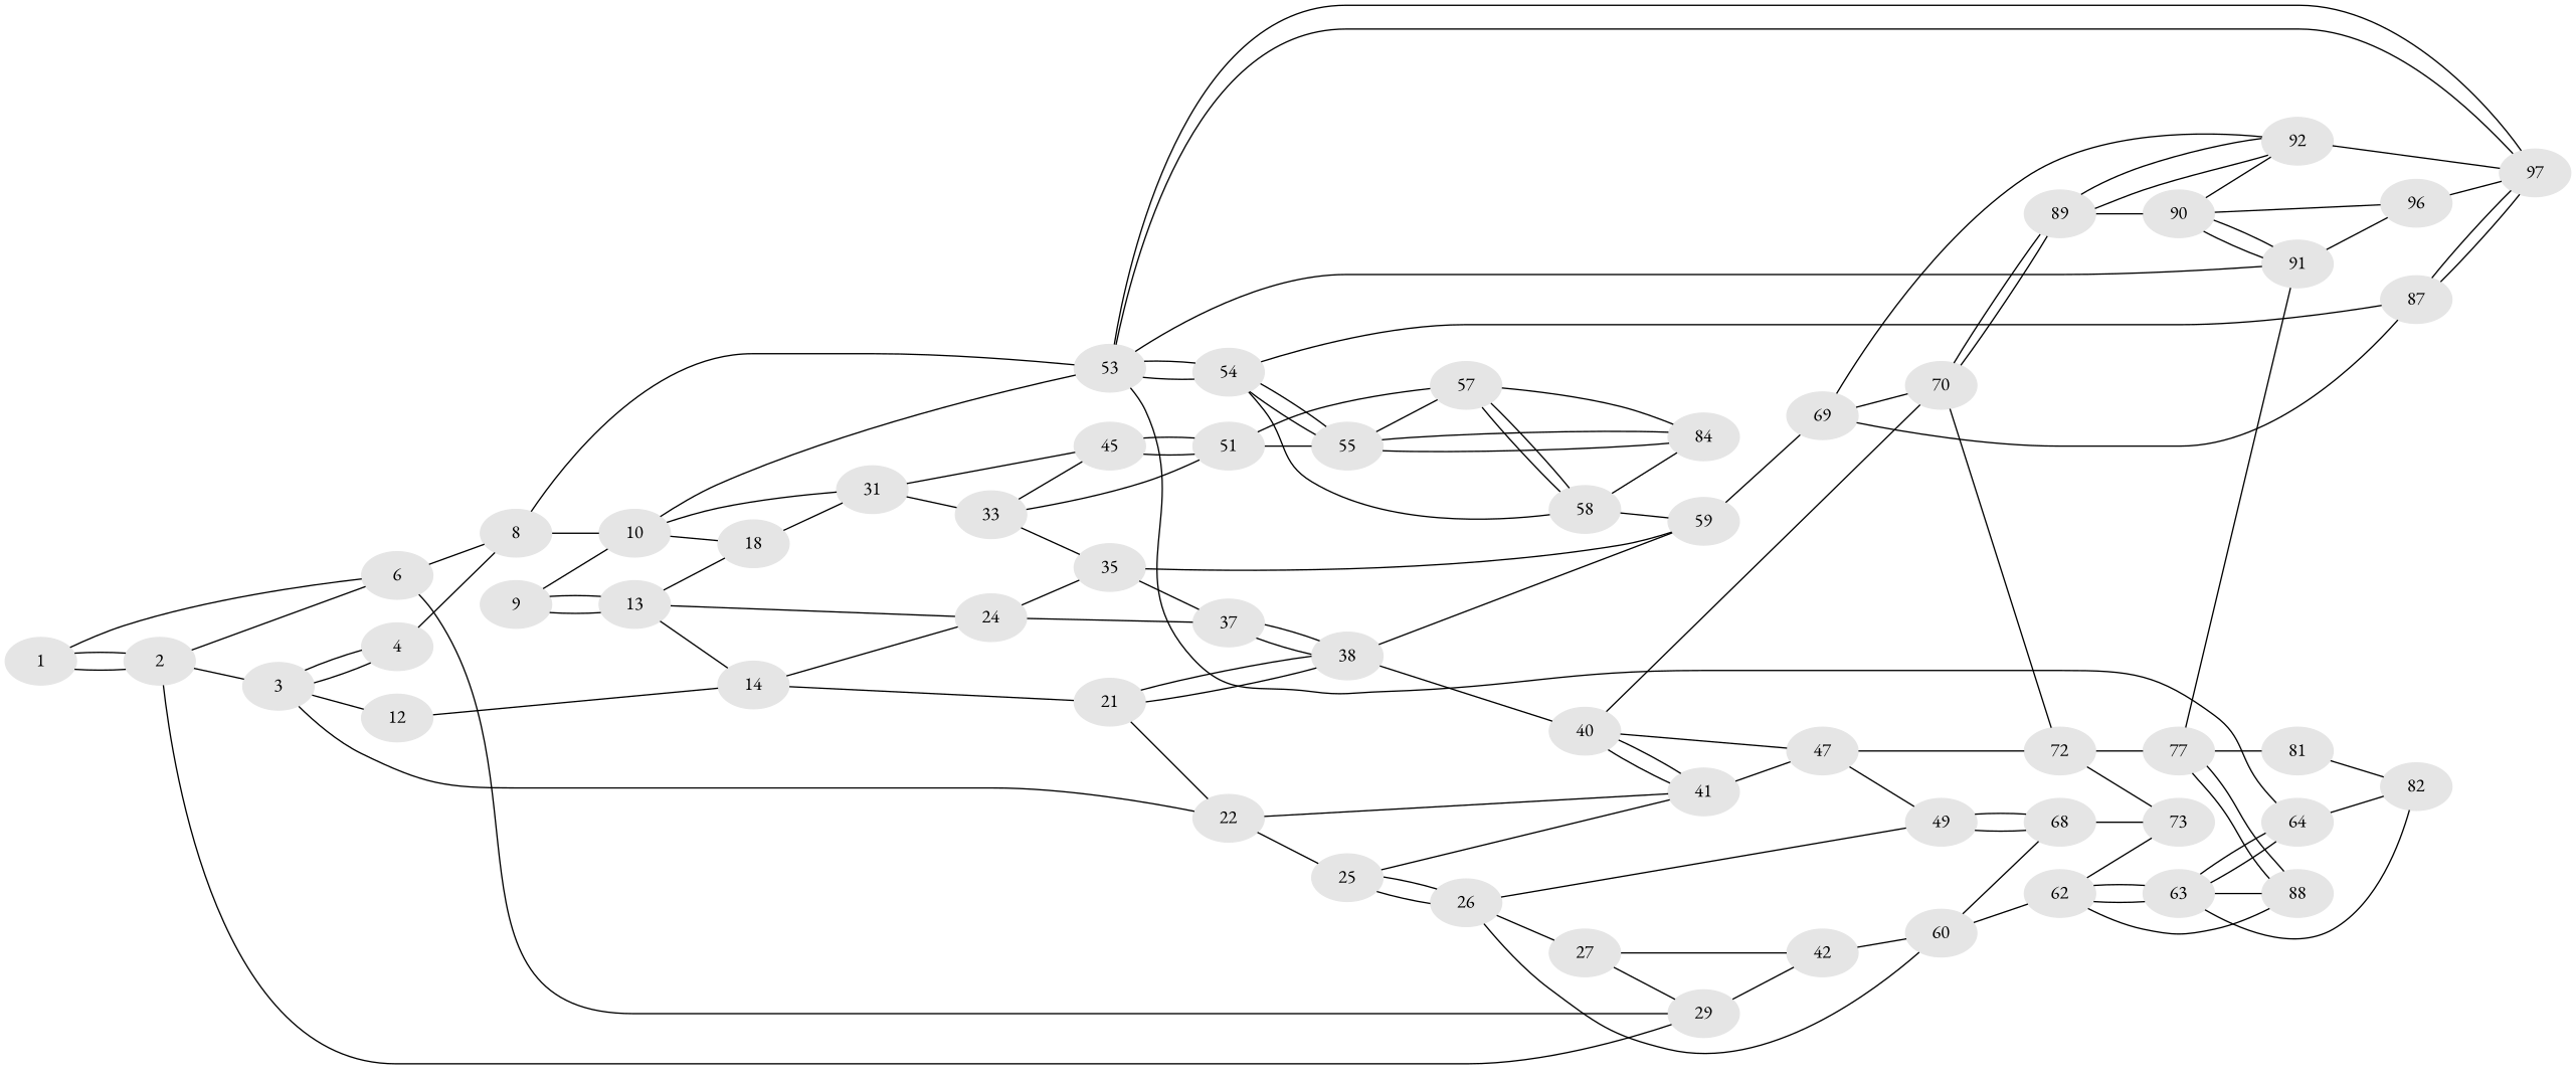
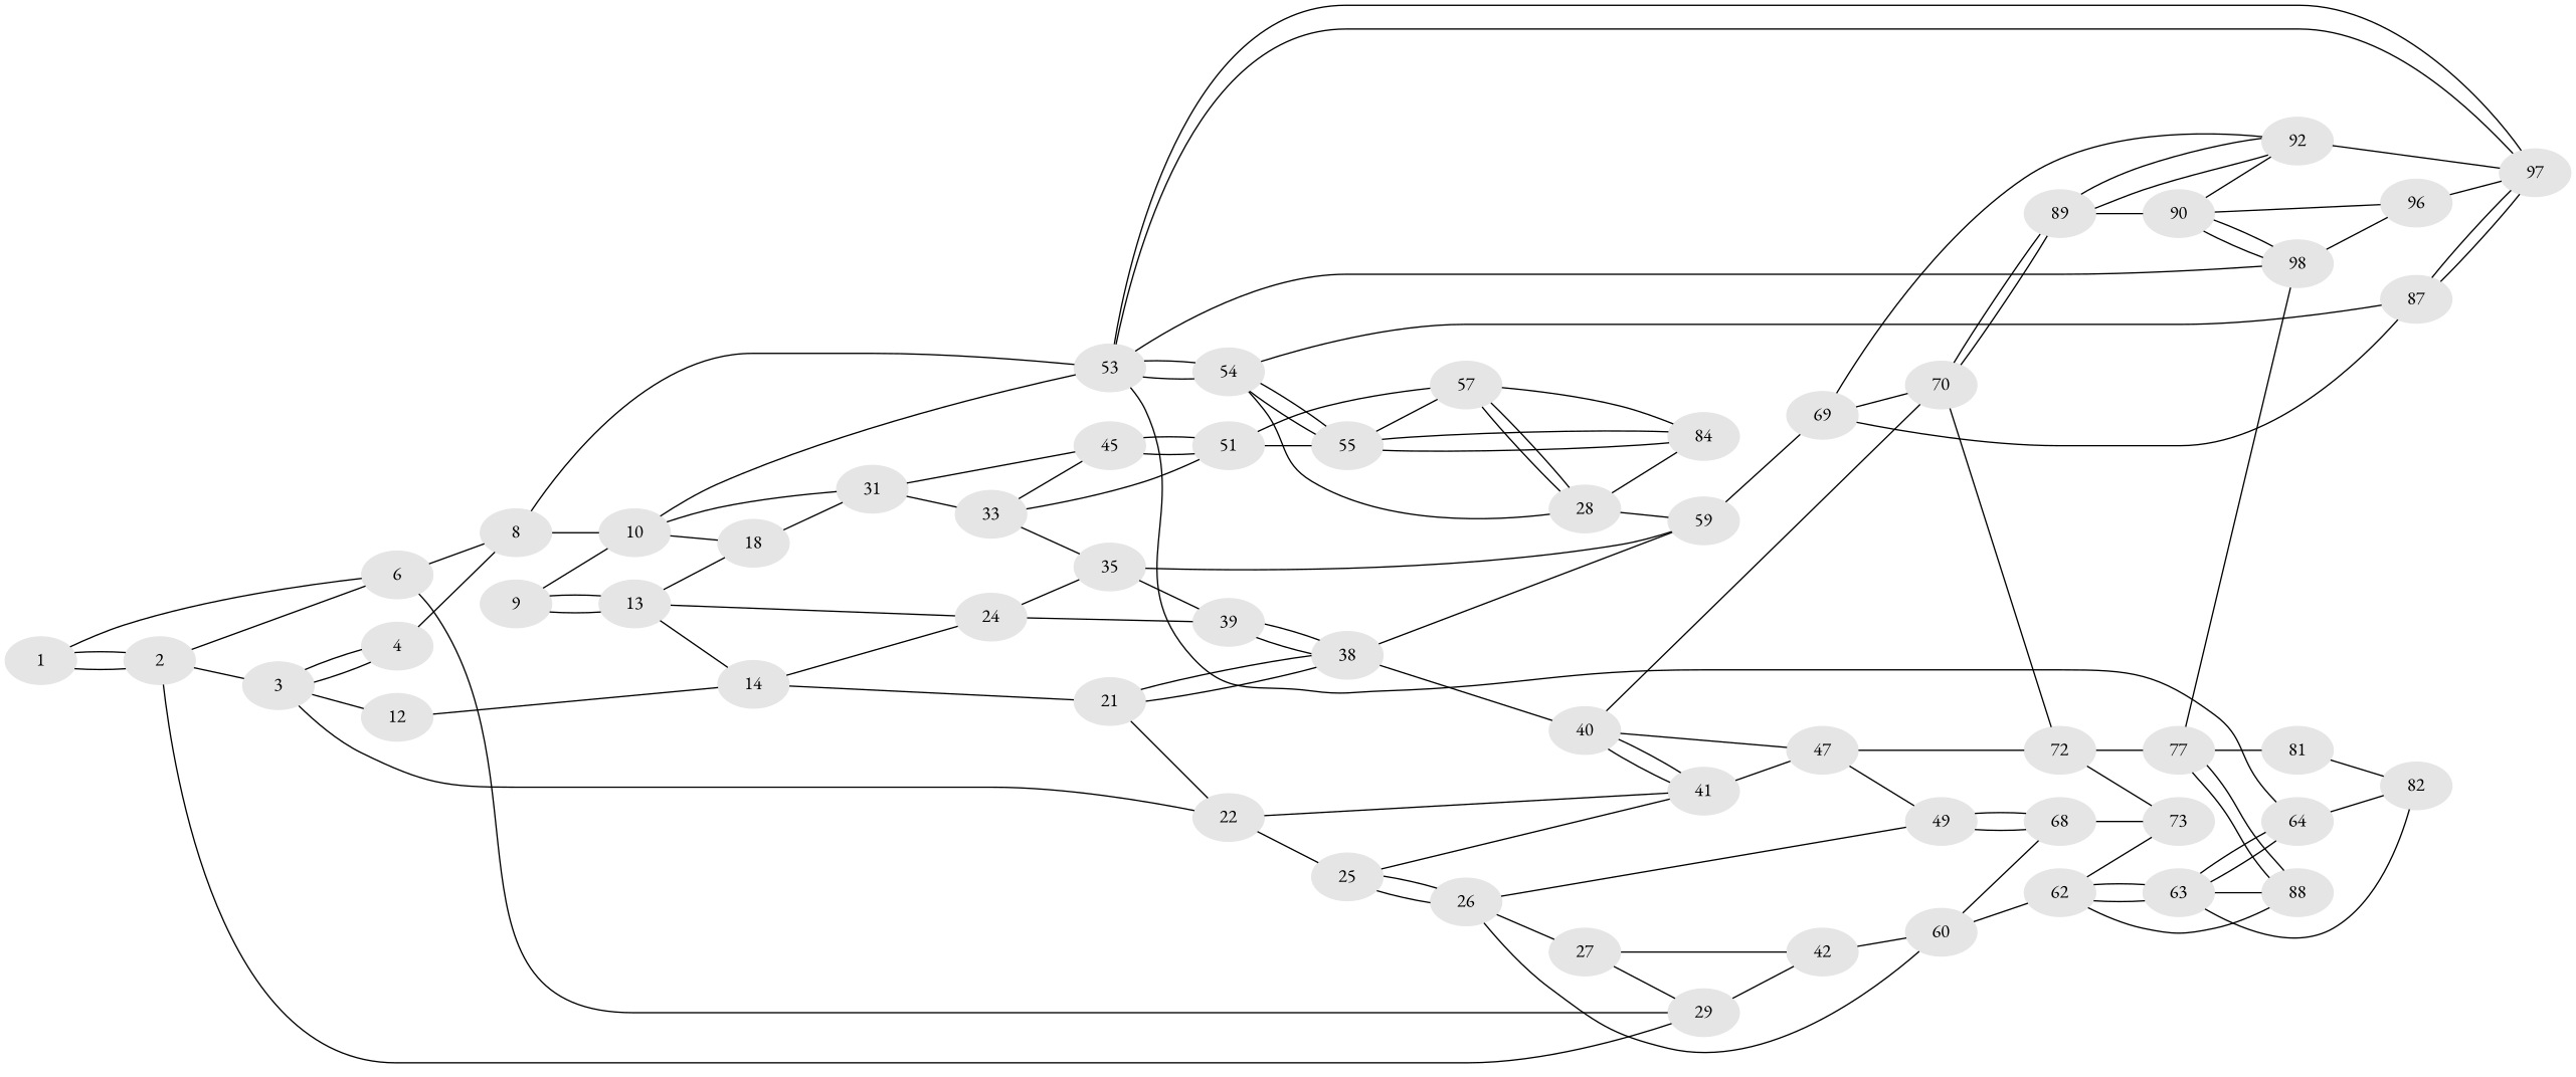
  graph {
    fontname="EB Garamond"
    rankdir=LR
    node [color=gray90 fontname="EB Garamond" style=filled]
    edge [fontname="EB Garamond"]
    2 [super="+17"]
    1
    6 [super="+7"]
    3 [super="+16"]
    29 [super="+30"]
    8
    4 [super="+5"]
    12 [super="+15"]
    22 [super="+24"]
    42 [super="+44"]
    14 [super="+20"]
    25
    41 [super="+46"]
    10 [super="+11"]
    53 [super="+65"]
    18
    31 [super="+32"]
    54 [super="+86"]
    64
-   91 [super="+93"]
+   91 [super="+93" label=98]
    97 [super="+98"]
    9
    13 [super="+19"]
    n24 [label=24 super="+36"]
    33 [super="+34"]
    45
    21
    35 [super="+43"]
-   37
+   37 [label=39]
    38 [super="+39"]
    59 [super="+66"]
    40 [super="+67"]
    26 [super="+50"]
    47 [super="+48"]
    27 [super="+28"]
    49
    60 [super="+61"]
    68
    62 [super="+76"]
    51 [super="+52"]
    55 [super="+56"]
    57 [super="+74"]
    69 [super="+88"]
    70 [super="+71"]
    72 [super="+75"]
    89
    73
    77 [super="+80"]
    84
-   58 [super="+85"]
+   58 [super="+85" label=28]
    87
    82 [super="+83"]
    96
    92 [super="+94"]
    63 [super="+79"]
    n56 [label=88]
    90 [super="+95"]
    81
    2 -- 6
    2 -- 3
    2 -- 29
    1 -- 2
    1 -- 2
    1 -- 6
    6 -- 29
    6 -- 8
    3 -- 4
    3 -- 4
    3 -- 12
    3 -- 22
    29 -- 42
    8 -- 10
    8 -- 53
    4 -- 8
    12 -- 14
    22 -- 25
    22 -- 41
    42 -- 60
    14 -- n24
    14 -- 21
    25 -- 41
    25 -- 26
    25 -- 26
    41 -- 47
    10 -- 53
    10 -- 18
    10 -- 31
    53 -- 54
    53 -- 54
    53 -- 64
    53 -- 91
    53 -- 97
    53 -- 97
    18 -- 31
    31 -- 33
    31 -- 45
    54 -- 55
    54 -- 55
    54 -- 58
    54 -- 87
    64 -- 82
    91 -- 96
    9 -- 10
    9 -- 13
    9 -- 13
    13 -- 14
    13 -- 18
    13 -- n24
    n24 -- 35
    n24 -- 37
    33 -- 45
    33 -- 35
    33 -- 51
    45 -- 51
    45 -- 51
    21 -- 22
    21 -- 38
    21 -- 38
    35 -- 37
    35 -- 59
    37 -- 38
    37 -- 38
    38 -- 59
    38 -- 40
    59 -- 69
    40 -- 41
    40 -- 41
    40 -- 47
    40 -- 70
    26 -- 27
    26 -- 49
    26 -- 60
    47 -- 49
    47 -- 72
    27 -- 29
    27 -- 42 [weight=2]
    49 -- 68
    49 -- 68
    60 -- 68
    60 -- 62
    68 -- 73
    62 -- 73
    62 -- 63
    62 -- 63
    62 -- n56
    51 -- 55
    51 -- 57
    55 -- 57
    55 -- 84
    55 -- 84
    57 -- 84
    57 -- 58
    57 -- 58
    69 -- 70
    69 -- 87
    69 -- 92
    70 -- 72
    70 -- 89
    70 -- 89
    72 -- 73
    72 -- 77
    89 -- 92
    89 -- 92
    89 -- 90
    77 -- 91
    77 -- n56
    77 -- n56
    77 -- 81
    58 -- 59
    58 -- 84
    87 -- 97
    87 -- 97
    96 -- 97
    92 -- 97
    63 -- 64
    63 -- 64
    63 -- 82
    63 -- n56
    90 -- 91
    90 -- 91
    90 -- 96
    90 -- 92
    81 -- 82 [weight=2]
  }
